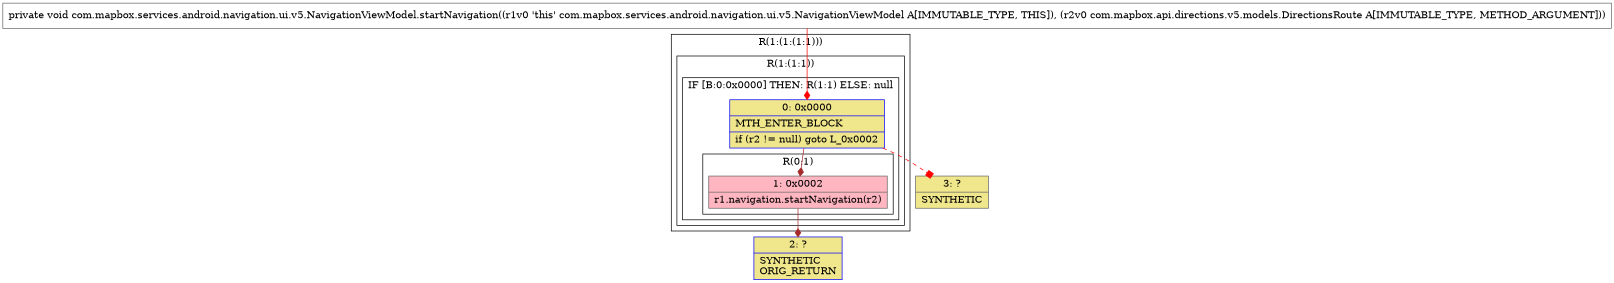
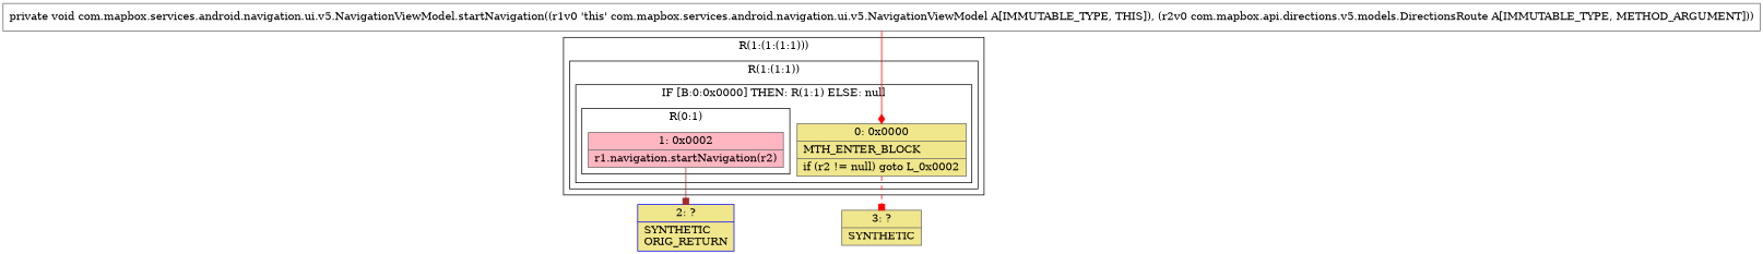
  digraph {
    node [color=gray40 fillcolor=khaki shape=record style=filled]
    edge [arrowhead=box color=brown]
    n1 [fillcolor=lightpink label="{1\:\ 0x0002|r1.navigation.startNavigation(r2)\l}"]
-   n2 [color=blue label="{0\:\ 0x0000|MTH_ENTER_BLOCK\l|if (r2 != null) goto L_0x0002\l}"]
+   n2 [label="{0\:\ 0x0000|MTH_ENTER_BLOCK\l|if (r2 != null) goto L_0x0002\l}"]
    n3 [color=blue label="{2\:\ ?|SYNTHETIC\lORIG_RETURN\l}"]
    n4 [label="{3\:\ ?|SYNTHETIC\l}"]
    n5 [fillcolor=white label="{private void com.mapbox.services.android.navigation.ui.v5.NavigationViewModel.startNavigation((r1v0 'this' com.mapbox.services.android.navigation.ui.v5.NavigationViewModel A[IMMUTABLE_TYPE, THIS]), (r2v0 com.mapbox.api.directions.v5.models.DirectionsRoute A[IMMUTABLE_TYPE, METHOD_ARGUMENT])) }"]
    subgraph cluster_1 {
      label="R(1:(1:(1:1)))"
      subgraph cluster_2 {
        label="R(1:(1:1))"
        subgraph cluster_3 {
          label="IF [B:0:0x0000] THEN: R(1:1) ELSE: null"
          n2
          subgraph cluster_4 {
            label="R(0:1)"
            n1
          }
        }
      }
    }
-   n1 -> n3 [arrowhead=diamond]
-   n2 -> n1 [arrowhead=diamond]
+   n1 -> n3
    n2 -> n4 [color=red style=dashed]
    n5 -> n2 [arrowhead=diamond color=red]
  }
